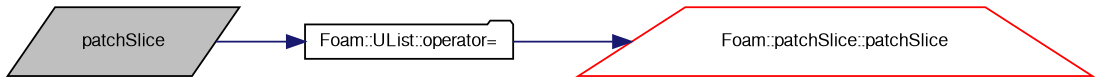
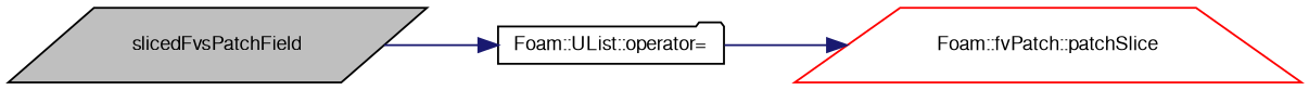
  digraph {
    rankdir=LR
    node [color=black fontname=FreeSans fontsize=10]
    edge [color=midnightblue fontname=FreeSans fontsize=10 labelfontname=FreeSans labelfontsize=10 style=solid]
-   n1 [fillcolor=grey75 fontcolor=black height=0.2 label=patchSlice shape=parallelogram style=filled width=0.4]
+   n1 [fillcolor=grey75 fontcolor=black height=0.2 label=slicedFvsPatchField shape=parallelogram style=filled width=0.4]
    n2 [height=0.2 label="Foam::UList::operator=" shape=folder width=0.4]
-   n3 [color=red height=0.2 label="Foam::patchSlice::patchSlice" shape=trapezium width=0.4]
+   n3 [color=red height=0.2 label="Foam::fvPatch::patchSlice" shape=trapezium width=0.4]
    n1 -> n2
    n2 -> n3
  }
